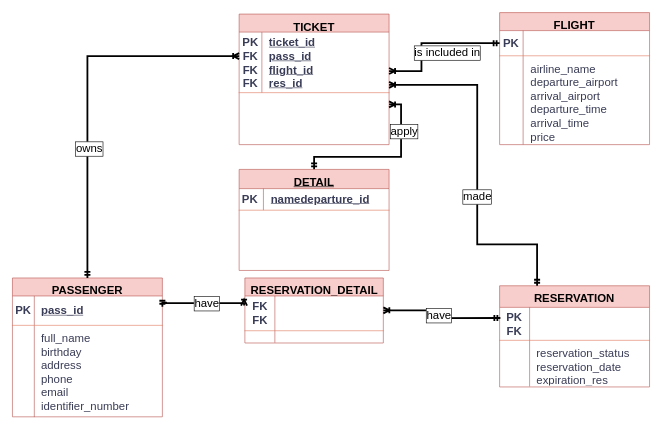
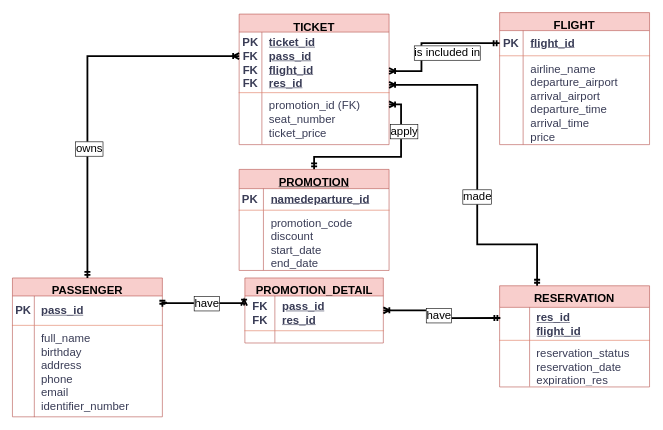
  <mxCell id="0" />
  <mxCell id="1" parent="0" />
  <mxCell id="2" value="PASSENGER" style="shape=table;startSize=30;container=1;collapsible=1;childLayout=tableLayout;fixedRows=1;rowLines=0;fontStyle=1;align=center;resizeLast=1;horizontal=1;verticalAlign=top;fontSize=19;whiteSpace=wrap;html=1;spacing=6;labelBackgroundColor=none;fillColor=#f8cecc;strokeColor=#b85450;labelBorderColor=none;fontFamily=Helvetica;" parent="1" vertex="1"><mxGeometry x="20" y="463" width="250" height="231.533" as="geometry" /></mxCell>
  <mxCell id="3" value="" style="shape=partialRectangle;collapsible=0;dropTarget=0;pointerEvents=0;fillColor=none;points=[[0,0.5],[1,0.5]];portConstraint=eastwest;top=0;left=0;right=0;bottom=1;fontSize=19;whiteSpace=wrap;html=1;spacing=6;labelBackgroundColor=none;strokeColor=#E07A5F;fontColor=#393C56;labelBorderColor=none;fontFamily=Helvetica;" parent="2" vertex="1"><mxGeometry y="30" width="250" height="49" as="geometry" /></mxCell>
  <mxCell id="4" value="PK" style="shape=partialRectangle;overflow=hidden;connectable=0;fillColor=none;top=0;left=0;bottom=0;right=0;fontStyle=1;fontSize=19;whiteSpace=wrap;html=1;spacing=6;labelBackgroundColor=none;strokeColor=#E07A5F;fontColor=#393C56;labelBorderColor=none;fontFamily=Helvetica;" parent="3" vertex="1"><mxGeometry width="36.462" height="49" as="geometry"><mxRectangle width="36.462" height="49" as="alternateBounds" /></mxGeometry></mxCell>
  <mxCell id="5" value="pass_id" style="shape=partialRectangle;overflow=hidden;connectable=0;fillColor=none;top=0;left=0;bottom=0;right=0;align=left;spacingLeft=6;fontStyle=5;fontSize=19;whiteSpace=wrap;html=1;spacing=6;labelBackgroundColor=none;strokeColor=#E07A5F;fontColor=#393C56;labelBorderColor=none;fontFamily=Helvetica;" parent="3" vertex="1"><mxGeometry x="36.462" width="213.538" height="49" as="geometry"><mxRectangle width="213.538" height="49" as="alternateBounds" /></mxGeometry></mxCell>
  <mxCell id="6" value="" style="shape=partialRectangle;collapsible=0;dropTarget=0;pointerEvents=0;fillColor=none;points=[[0,0.5],[1,0.5]];portConstraint=eastwest;top=0;left=0;right=0;bottom=0;fontSize=19;whiteSpace=wrap;html=1;spacing=6;labelBackgroundColor=none;strokeColor=#E07A5F;fontColor=#393C56;labelBorderColor=none;fontFamily=Helvetica;" parent="2" vertex="1"><mxGeometry y="79" width="250" height="153" as="geometry" /></mxCell>
  <mxCell id="7" value="" style="shape=partialRectangle;overflow=hidden;connectable=0;fillColor=none;top=0;left=0;bottom=0;right=0;fontSize=19;whiteSpace=wrap;html=1;spacing=6;labelBackgroundColor=none;strokeColor=#E07A5F;fontColor=#393C56;labelBorderColor=none;fontFamily=Helvetica;" parent="6" vertex="1"><mxGeometry width="36.462" height="153" as="geometry"><mxRectangle width="36.462" height="153" as="alternateBounds" /></mxGeometry></mxCell>
  <mxCell id="8" value="full_name&lt;br style=&quot;font-size: 19px;&quot;&gt;birthday&lt;br style=&quot;font-size: 19px;&quot;&gt;address&lt;br style=&quot;font-size: 19px;&quot;&gt;phone&lt;br style=&quot;font-size: 19px;&quot;&gt;email&lt;br style=&quot;font-size: 19px;&quot;&gt;identifier_number" style="shape=partialRectangle;overflow=hidden;connectable=0;fillColor=none;top=0;left=0;bottom=0;right=0;align=left;spacingLeft=6;verticalAlign=top;fontSize=19;whiteSpace=wrap;html=1;spacing=6;labelBackgroundColor=none;strokeColor=#E07A5F;fontColor=#393C56;labelBorderColor=none;fontFamily=Helvetica;" parent="6" vertex="1"><mxGeometry x="36.462" width="213.538" height="153" as="geometry"><mxRectangle width="213.538" height="153" as="alternateBounds" /></mxGeometry></mxCell>
  <mxCell id="9" value="FLIGHT" style="shape=table;startSize=30;container=1;collapsible=1;childLayout=tableLayout;fixedRows=1;rowLines=0;fontStyle=1;align=center;resizeLast=1;horizontal=1;verticalAlign=top;fontSize=19;whiteSpace=wrap;html=1;spacing=6;labelBackgroundColor=none;fillColor=#f8cecc;strokeColor=#b85450;labelBorderColor=none;fontFamily=Helvetica;" parent="1" vertex="1"><mxGeometry x="832.33" y="20.53" width="250" height="220.133" as="geometry" /></mxCell>
  <mxCell id="10" value="" style="shape=partialRectangle;collapsible=0;dropTarget=0;pointerEvents=0;fillColor=none;points=[[0,0.5],[1,0.5]];portConstraint=eastwest;top=0;left=0;right=0;bottom=1;fontSize=19;whiteSpace=wrap;html=1;spacing=6;labelBackgroundColor=none;strokeColor=#E07A5F;fontColor=#393C56;labelBorderColor=none;fontFamily=Helvetica;" parent="9" vertex="1"><mxGeometry y="30" width="250" height="42" as="geometry" /></mxCell>
  <mxCell id="11" value="PK" style="shape=partialRectangle;overflow=hidden;connectable=0;fillColor=none;top=0;left=0;bottom=0;right=0;fontStyle=1;fontSize=19;whiteSpace=wrap;html=1;spacing=6;labelBackgroundColor=none;strokeColor=#E07A5F;fontColor=#393C56;labelBorderColor=none;fontFamily=Helvetica;" parent="10" vertex="1"><mxGeometry width="39.214" height="42" as="geometry"><mxRectangle width="39.214" height="42" as="alternateBounds" /></mxGeometry></mxCell>
+ <mxCell id="12" value="flight_id" style="shape=partialRectangle;overflow=hidden;connectable=0;fillColor=none;top=0;left=0;bottom=0;right=0;align=left;spacingLeft=6;fontStyle=5;fontSize=19;whiteSpace=wrap;html=1;spacing=6;labelBackgroundColor=none;strokeColor=#E07A5F;fontColor=#393C56;labelBorderColor=none;fontFamily=Helvetica;" parent="10" vertex="1"><mxGeometry x="39.214" width="210.786" height="42" as="geometry"><mxRectangle width="210.786" height="42" as="alternateBounds" /></mxGeometry></mxCell>
  <mxCell id="13" value="" style="shape=partialRectangle;collapsible=0;dropTarget=0;pointerEvents=0;fillColor=none;points=[[0,0.5],[1,0.5]];portConstraint=eastwest;top=0;left=0;right=0;bottom=0;fontSize=19;whiteSpace=wrap;html=1;spacing=6;labelBackgroundColor=none;strokeColor=#E07A5F;fontColor=#393C56;labelBorderColor=none;fontFamily=Helvetica;" parent="9" vertex="1"><mxGeometry y="72" width="250" height="148" as="geometry" /></mxCell>
  <mxCell id="14" value="" style="shape=partialRectangle;overflow=hidden;connectable=0;fillColor=none;top=0;left=0;bottom=0;right=0;fontSize=19;whiteSpace=wrap;html=1;spacing=6;labelBackgroundColor=none;strokeColor=#E07A5F;fontColor=#393C56;labelBorderColor=none;fontFamily=Helvetica;" parent="13" vertex="1"><mxGeometry width="39.214" height="148" as="geometry"><mxRectangle width="39.214" height="148" as="alternateBounds" /></mxGeometry></mxCell>
  <mxCell id="15" value="airline_name&lt;br style=&quot;font-size: 19px;&quot;&gt;departure_airport&lt;br style=&quot;font-size: 19px;&quot;&gt;arrival_airport&lt;br style=&quot;font-size: 19px;&quot;&gt;departure_time&lt;br style=&quot;font-size: 19px;&quot;&gt;arrival_time&lt;br style=&quot;font-size: 19px;&quot;&gt;price" style="shape=partialRectangle;overflow=hidden;connectable=0;fillColor=none;top=0;left=0;bottom=0;right=0;align=left;spacingLeft=6;verticalAlign=top;fontSize=19;whiteSpace=wrap;html=1;spacing=6;labelBackgroundColor=none;strokeColor=#E07A5F;fontColor=#393C56;labelBorderColor=none;fontFamily=Helvetica;" parent="13" vertex="1"><mxGeometry x="39.214" width="210.786" height="148" as="geometry"><mxRectangle width="210.786" height="148" as="alternateBounds" /></mxGeometry></mxCell>
  <mxCell id="16" value="RESERVATION" style="shape=table;startSize=36;container=1;collapsible=1;childLayout=tableLayout;fixedRows=1;rowLines=0;fontStyle=1;align=center;resizeLast=1;horizontal=1;verticalAlign=top;fontSize=19;whiteSpace=wrap;html=1;spacing=6;labelBackgroundColor=none;fillColor=#f8cecc;strokeColor=#b85450;labelBorderColor=none;fontFamily=Helvetica;" parent="1" vertex="1"><mxGeometry x="832.33" y="476" width="250" height="168.714" as="geometry" /></mxCell>
  <mxCell id="17" value="" style="shape=partialRectangle;collapsible=0;dropTarget=0;pointerEvents=0;fillColor=none;points=[[0,0.5],[1,0.5]];portConstraint=eastwest;top=0;left=0;right=0;bottom=1;fontSize=19;whiteSpace=wrap;html=1;spacing=6;labelBackgroundColor=none;strokeColor=#E07A5F;fontColor=#393C56;labelBorderColor=none;fontFamily=Helvetica;" parent="16" vertex="1"><mxGeometry y="36" width="250" height="55" as="geometry" /></mxCell>
- <mxCell id="18" value="PK&lt;br style=&quot;font-size: 19px;&quot;&gt;FK" style="shape=partialRectangle;overflow=hidden;connectable=0;fillColor=none;top=0;left=0;bottom=0;right=0;fontStyle=1;fontSize=19;whiteSpace=wrap;html=1;spacing=6;labelBackgroundColor=none;strokeColor=#E07A5F;fontColor=#393C56;labelBorderColor=none;fontFamily=Helvetica;" parent="17" vertex="1"><mxGeometry width="50" height="55" as="geometry"><mxRectangle width="50" height="55" as="alternateBounds" /></mxGeometry></mxCell>
+ <mxCell id="19" value="res_id&lt;br style=&quot;font-size: 19px;&quot;&gt;flight_id" style="shape=partialRectangle;overflow=hidden;connectable=0;fillColor=none;top=0;left=0;bottom=0;right=0;align=left;spacingLeft=6;fontStyle=5;fontSize=19;whiteSpace=wrap;html=1;spacing=6;labelBackgroundColor=none;strokeColor=#E07A5F;fontColor=#393C56;labelBorderColor=none;fontFamily=Helvetica;" parent="17" vertex="1"><mxGeometry x="50" width="200" height="55" as="geometry"><mxRectangle width="200" height="55" as="alternateBounds" /></mxGeometry></mxCell>
  <mxCell id="20" value="" style="shape=partialRectangle;collapsible=0;dropTarget=0;pointerEvents=0;fillColor=none;points=[[0,0.5],[1,0.5]];portConstraint=eastwest;top=0;left=0;right=0;bottom=0;fontSize=19;whiteSpace=wrap;html=1;spacing=6;labelBackgroundColor=none;strokeColor=#E07A5F;fontColor=#393C56;labelBorderColor=none;fontFamily=Helvetica;" parent="16" vertex="1"><mxGeometry y="91" width="250" height="77" as="geometry" /></mxCell>
  <mxCell id="21" value="" style="shape=partialRectangle;overflow=hidden;connectable=0;fillColor=none;top=0;left=0;bottom=0;right=0;fontSize=19;whiteSpace=wrap;html=1;spacing=6;labelBackgroundColor=none;strokeColor=#E07A5F;fontColor=#393C56;labelBorderColor=none;fontFamily=Helvetica;" parent="20" vertex="1"><mxGeometry width="50" height="77" as="geometry"><mxRectangle width="50" height="77" as="alternateBounds" /></mxGeometry></mxCell>
  <mxCell id="22" value="reservation_status&lt;br style=&quot;font-size: 19px;&quot;&gt;reservation_date&lt;br style=&quot;font-size: 19px;&quot;&gt;expiration_res" style="shape=partialRectangle;overflow=hidden;connectable=0;fillColor=none;top=0;left=0;bottom=0;right=0;align=left;spacingLeft=6;verticalAlign=top;fontSize=19;whiteSpace=wrap;html=1;spacing=6;labelBackgroundColor=none;strokeColor=#E07A5F;fontColor=#393C56;labelBorderColor=none;fontFamily=Helvetica;" parent="20" vertex="1"><mxGeometry x="50" width="200" height="77" as="geometry"><mxRectangle width="200" height="77" as="alternateBounds" /></mxGeometry></mxCell>
- <mxCell id="23" value="RESERVATION_DETAIL" style="shape=table;startSize=30;container=1;collapsible=1;childLayout=tableLayout;fixedRows=1;rowLines=0;fontStyle=1;align=center;resizeLast=1;horizontal=1;verticalAlign=top;fontSize=19;whiteSpace=wrap;html=1;spacing=6;labelBackgroundColor=none;fillColor=#f8cecc;strokeColor=#b85450;labelBorderColor=none;fontFamily=Helvetica;" vertex="1" parent="1"><mxGeometry x="407.57" y="463" width="230.867" height="108.429" as="geometry" /></mxCell>
+ <mxCell id="23" value="PROMOTION_DETAIL" style="shape=table;startSize=30;container=1;collapsible=1;childLayout=tableLayout;fixedRows=1;rowLines=0;fontStyle=1;align=center;resizeLast=1;horizontal=1;verticalAlign=top;fontSize=19;whiteSpace=wrap;html=1;spacing=6;labelBackgroundColor=none;fillColor=#f8cecc;strokeColor=#b85450;labelBorderColor=none;fontFamily=Helvetica;" vertex="1" parent="1"><mxGeometry x="407.57" y="463" width="230.867" height="108.429" as="geometry" /></mxCell>
  <mxCell id="24" value="" style="shape=partialRectangle;collapsible=0;dropTarget=0;pointerEvents=0;fillColor=none;points=[[0,0.5],[1,0.5]];portConstraint=eastwest;top=0;left=0;right=0;bottom=1;fontSize=19;whiteSpace=wrap;html=1;spacing=6;labelBackgroundColor=none;strokeColor=#E07A5F;fontColor=#393C56;labelBorderColor=none;fontFamily=Helvetica;" vertex="1" parent="23"><mxGeometry y="30" width="230.867" height="58" as="geometry" /></mxCell>
  <mxCell id="25" value="FK&lt;br style=&quot;font-size: 19px;&quot;&gt;FK" style="shape=partialRectangle;overflow=hidden;connectable=0;fillColor=none;top=0;left=0;bottom=0;right=0;fontStyle=1;fontSize=19;whiteSpace=wrap;html=1;spacing=6;labelBackgroundColor=none;strokeColor=#E07A5F;fontColor=#393C56;labelBorderColor=none;fontFamily=Helvetica;" vertex="1" parent="24"><mxGeometry width="50" height="58" as="geometry"><mxRectangle width="50" height="58" as="alternateBounds" /></mxGeometry></mxCell>
+ <mxCell id="26" value="pass_id&lt;br style=&quot;font-size: 19px;&quot;&gt;res_id" style="shape=partialRectangle;overflow=hidden;connectable=0;fillColor=none;top=0;left=0;bottom=0;right=0;align=left;spacingLeft=6;fontStyle=5;fontSize=19;whiteSpace=wrap;html=1;spacing=6;labelBackgroundColor=none;strokeColor=#E07A5F;fontColor=#393C56;labelBorderColor=none;fontFamily=Helvetica;" vertex="1" parent="24"><mxGeometry x="50" width="180.867" height="58" as="geometry"><mxRectangle width="180.867" height="58" as="alternateBounds" /></mxGeometry></mxCell>
  <mxCell id="27" value="" style="shape=partialRectangle;collapsible=0;dropTarget=0;pointerEvents=0;fillColor=none;points=[[0,0.5],[1,0.5]];portConstraint=eastwest;top=0;left=0;right=0;bottom=0;fontSize=19;whiteSpace=wrap;html=1;spacing=6;labelBackgroundColor=none;strokeColor=#E07A5F;fontColor=#393C56;labelBorderColor=none;fontFamily=Helvetica;" vertex="1" parent="23"><mxGeometry y="88" width="230.867" height="20" as="geometry" /></mxCell>
  <mxCell id="28" value="" style="shape=partialRectangle;overflow=hidden;connectable=0;fillColor=none;top=0;left=0;bottom=0;right=0;fontSize=19;whiteSpace=wrap;html=1;spacing=6;labelBackgroundColor=none;strokeColor=#E07A5F;fontColor=#393C56;labelBorderColor=none;fontFamily=Helvetica;" vertex="1" parent="27"><mxGeometry width="50" height="20" as="geometry"><mxRectangle width="50" height="20" as="alternateBounds" /></mxGeometry></mxCell>
  <mxCell id="29" value="" style="shape=partialRectangle;overflow=hidden;connectable=0;fillColor=none;top=0;left=0;bottom=0;right=0;align=left;spacingLeft=6;verticalAlign=top;fontSize=19;whiteSpace=wrap;html=1;spacing=6;labelBackgroundColor=none;strokeColor=#E07A5F;fontColor=#393C56;labelBorderColor=none;fontFamily=Helvetica;" vertex="1" parent="27"><mxGeometry x="50" width="180.867" height="20" as="geometry"><mxRectangle width="180.867" height="20" as="alternateBounds" /></mxGeometry></mxCell>
  <mxCell id="30" style="edgeStyle=orthogonalEdgeStyle;rounded=0;orthogonalLoop=1;jettySize=auto;html=1;entryX=-0.006;entryY=0.276;entryDx=0;entryDy=0;entryPerimeter=0;startArrow=ERmandOne;startFill=0;endArrow=ERoneToMany;endFill=0;fontSize=19;exitX=1;exitY=0.367;exitDx=0;exitDy=0;exitPerimeter=0;labelBorderColor=none;fontFamily=Helvetica;strokeWidth=3;" edge="1" parent="1" source="3" target="24"><mxGeometry relative="1" as="geometry"><mxPoint x="272" y="504" as="sourcePoint" /><Array as="points"><mxPoint x="276" y="504" /><mxPoint x="276" y="505" /></Array></mxGeometry></mxCell>
  <mxCell id="31" value="have" style="edgeLabel;html=1;align=center;verticalAlign=middle;resizable=0;points=[];fontSize=19;labelBorderColor=default;fontFamily=Helvetica;" vertex="1" connectable="0" parent="30"><mxGeometry x="0.168" relative="1" as="geometry"><mxPoint x="-6" as="offset" /></mxGeometry></mxCell>
  <mxCell id="32" style="edgeStyle=orthogonalEdgeStyle;rounded=0;orthogonalLoop=1;jettySize=auto;html=1;entryX=0.005;entryY=0.323;entryDx=0;entryDy=0;entryPerimeter=0;endArrow=ERmandOne;endFill=0;startArrow=ERoneToMany;startFill=0;fontSize=19;labelBorderColor=none;fontFamily=Helvetica;strokeWidth=3;" edge="1" parent="1" source="24" target="17"><mxGeometry relative="1" as="geometry"><Array as="points"><mxPoint x="735" y="517" /></Array></mxGeometry></mxCell>
  <mxCell id="33" value="have" style="edgeLabel;html=1;align=center;verticalAlign=middle;resizable=0;points=[];fontSize=19;labelBorderColor=default;fontFamily=Helvetica;" vertex="1" connectable="0" parent="32"><mxGeometry x="-0.012" y="2" relative="1" as="geometry"><mxPoint x="-7" y="2" as="offset" /></mxGeometry></mxCell>
  <mxCell id="34" value="TICKET" style="shape=table;startSize=30;container=1;collapsible=1;childLayout=tableLayout;fixedRows=1;rowLines=0;fontStyle=1;align=center;resizeLast=1;horizontal=1;verticalAlign=top;fontSize=19;whiteSpace=wrap;html=1;spacing=6;labelBackgroundColor=none;fillColor=#f8cecc;strokeColor=#b85450;labelBorderColor=none;fontFamily=Helvetica;" vertex="1" parent="1"><mxGeometry x="398" y="23" width="250" height="217.664" as="geometry" /></mxCell>
  <mxCell id="35" value="" style="shape=partialRectangle;collapsible=0;dropTarget=0;pointerEvents=0;fillColor=none;points=[[0,0.5],[1,0.5]];portConstraint=eastwest;top=0;left=0;right=0;bottom=1;fontSize=19;whiteSpace=wrap;html=1;spacing=6;labelBackgroundColor=none;strokeColor=#E07A5F;fontColor=#393C56;labelBorderColor=none;fontFamily=Helvetica;" vertex="1" parent="34"><mxGeometry y="30" width="250" height="101" as="geometry" /></mxCell>
  <mxCell id="36" value="PK&lt;br style=&quot;font-size: 19px;&quot;&gt;FK&lt;br style=&quot;font-size: 19px;&quot;&gt;FK&lt;br style=&quot;font-size: 19px;&quot;&gt;FK" style="shape=partialRectangle;overflow=hidden;connectable=0;fillColor=none;top=0;left=0;bottom=0;right=0;fontStyle=1;fontSize=19;whiteSpace=wrap;html=1;spacing=6;labelBackgroundColor=none;strokeColor=#E07A5F;fontColor=#393C56;labelBorderColor=none;fontFamily=Helvetica;" vertex="1" parent="35"><mxGeometry width="37.929" height="101" as="geometry"><mxRectangle width="37.929" height="101" as="alternateBounds" /></mxGeometry></mxCell>
  <mxCell id="37" value="ticket_id&lt;br style=&quot;font-size: 19px;&quot;&gt;pass_id&lt;br style=&quot;font-size: 19px;&quot;&gt;flight_id&lt;br style=&quot;font-size: 19px;&quot;&gt;res_id" style="shape=partialRectangle;overflow=hidden;connectable=0;fillColor=none;top=0;left=0;bottom=0;right=0;align=left;spacingLeft=6;fontStyle=5;fontSize=19;whiteSpace=wrap;html=1;spacing=6;labelBackgroundColor=none;strokeColor=#E07A5F;fontColor=#393C56;labelBorderColor=none;fontFamily=Helvetica;" vertex="1" parent="35"><mxGeometry x="37.929" width="212.071" height="101" as="geometry"><mxRectangle width="212.071" height="101" as="alternateBounds" /></mxGeometry></mxCell>
  <mxCell id="38" value="" style="shape=partialRectangle;collapsible=0;dropTarget=0;pointerEvents=0;fillColor=none;points=[[0,0.5],[1,0.5]];portConstraint=eastwest;top=0;left=0;right=0;bottom=0;fontSize=19;whiteSpace=wrap;html=1;spacing=6;labelBackgroundColor=none;strokeColor=#E07A5F;fontColor=#393C56;labelBorderColor=none;fontFamily=Helvetica;" vertex="1" parent="34"><mxGeometry y="131" width="250" height="86" as="geometry" /></mxCell>
  <mxCell id="39" value="" style="shape=partialRectangle;overflow=hidden;connectable=0;fillColor=none;top=0;left=0;bottom=0;right=0;fontSize=19;whiteSpace=wrap;html=1;spacing=6;labelBackgroundColor=none;strokeColor=#E07A5F;fontColor=#393C56;labelBorderColor=none;fontFamily=Helvetica;" vertex="1" parent="38"><mxGeometry width="37.929" height="86" as="geometry"><mxRectangle width="37.929" height="86" as="alternateBounds" /></mxGeometry></mxCell>
+ <mxCell id="40" value="promotion_id (FK)  &lt;br style=&quot;font-size: 19px;&quot;&gt;seat_number&lt;br style=&quot;font-size: 19px;&quot;&gt;ticket_price" style="shape=partialRectangle;overflow=hidden;connectable=0;fillColor=none;top=0;left=0;bottom=0;right=0;align=left;spacingLeft=6;verticalAlign=top;fontSize=19;whiteSpace=wrap;html=1;spacing=6;labelBackgroundColor=none;strokeColor=#E07A5F;fontColor=#393C56;labelBorderColor=none;fontFamily=Helvetica;" vertex="1" parent="38"><mxGeometry x="37.929" width="212.071" height="86" as="geometry"><mxRectangle width="212.071" height="86" as="alternateBounds" /></mxGeometry></mxCell>
  <mxCell id="41" style="edgeStyle=orthogonalEdgeStyle;rounded=0;orthogonalLoop=1;jettySize=auto;html=1;startArrow=ERmandOne;startFill=0;endArrow=ERoneToMany;endFill=0;fontSize=19;entryX=1;entryY=0.228;entryDx=0;entryDy=0;entryPerimeter=0;labelBorderColor=none;fontFamily=Helvetica;strokeWidth=3;" edge="1" parent="1" source="43" target="38"><mxGeometry relative="1" as="geometry"><mxPoint x="359" y="261" as="targetPoint" /></mxGeometry></mxCell>
  <mxCell id="42" value="apply" style="edgeLabel;html=1;align=center;verticalAlign=middle;resizable=0;points=[];fontSize=19;labelBorderColor=default;fontFamily=Helvetica;" vertex="1" connectable="0" parent="41"><mxGeometry x="-0.15" y="-2" relative="1" as="geometry"><mxPoint x="54" y="-45" as="offset" /></mxGeometry></mxCell>
- <mxCell id="43" value="&lt;u&gt;DETAIL&lt;/u&gt;" style="shape=table;startSize=32;container=1;collapsible=1;childLayout=tableLayout;fixedRows=1;rowLines=0;fontStyle=1;align=center;resizeLast=1;horizontal=1;verticalAlign=top;fontSize=19;whiteSpace=wrap;html=1;spacing=6;labelBackgroundColor=none;fillColor=#f8cecc;strokeColor=#b85450;labelBorderColor=none;fontFamily=Helvetica;" vertex="1" parent="1"><mxGeometry x="398" y="282" width="250" height="168.467" as="geometry" /></mxCell>
+ <mxCell id="43" value="&lt;u&gt;PROMOTION&lt;/u&gt;" style="shape=table;startSize=32;container=1;collapsible=1;childLayout=tableLayout;fixedRows=1;rowLines=0;fontStyle=1;align=center;resizeLast=1;horizontal=1;verticalAlign=top;fontSize=19;whiteSpace=wrap;html=1;spacing=6;labelBackgroundColor=none;fillColor=#f8cecc;strokeColor=#b85450;labelBorderColor=none;fontFamily=Helvetica;" vertex="1" parent="1"><mxGeometry x="398" y="282" width="250" height="168.467" as="geometry" /></mxCell>
  <mxCell id="44" value="" style="shape=partialRectangle;collapsible=0;dropTarget=0;pointerEvents=0;fillColor=none;points=[[0,0.5],[1,0.5]];portConstraint=eastwest;top=0;left=0;right=0;bottom=1;fontSize=19;whiteSpace=wrap;html=1;spacing=6;labelBackgroundColor=none;strokeColor=#E07A5F;fontColor=#393C56;labelBorderColor=none;fontFamily=Helvetica;fontStyle=0" vertex="1" parent="43"><mxGeometry y="32" width="250" height="36" as="geometry" /></mxCell>
  <mxCell id="45" value="PK&lt;span style=&quot;white-space: pre; font-size: 19px;&quot;&gt; &lt;/span&gt;" style="shape=partialRectangle;overflow=hidden;connectable=0;fillColor=none;top=0;left=0;bottom=0;right=0;fontStyle=1;fontSize=19;whiteSpace=wrap;html=1;spacing=6;labelBackgroundColor=none;strokeColor=#E07A5F;fontColor=#393C56;labelBorderColor=none;fontFamily=Helvetica;" vertex="1" parent="44"><mxGeometry width="40.5" height="36" as="geometry"><mxRectangle width="40.5" height="36" as="alternateBounds" /></mxGeometry></mxCell>
  <mxCell id="46" value="&lt;u&gt;namedeparture_id&lt;/u&gt;" style="shape=partialRectangle;overflow=hidden;connectable=0;fillColor=none;top=0;left=0;bottom=0;right=0;align=left;spacingLeft=6;fontStyle=1;fontSize=19;whiteSpace=wrap;html=1;spacing=6;labelBackgroundColor=none;strokeColor=#E07A5F;fontColor=#393C56;labelBorderColor=none;fontFamily=Helvetica;" vertex="1" parent="44"><mxGeometry x="40.5" width="209.5" height="36" as="geometry"><mxRectangle width="209.5" height="36" as="alternateBounds" /></mxGeometry></mxCell>
  <mxCell id="47" value="" style="shape=partialRectangle;collapsible=0;dropTarget=0;pointerEvents=0;fillColor=none;points=[[0,0.5],[1,0.5]];portConstraint=eastwest;top=0;left=0;right=0;bottom=0;fontSize=19;whiteSpace=wrap;html=1;spacing=6;labelBackgroundColor=none;strokeColor=#E07A5F;fontColor=#393C56;labelBorderColor=none;fontFamily=Helvetica;" vertex="1" parent="43"><mxGeometry y="68" width="250" height="100" as="geometry" /></mxCell>
  <mxCell id="48" value="" style="shape=partialRectangle;overflow=hidden;connectable=0;fillColor=none;top=0;left=0;bottom=0;right=0;fontSize=19;whiteSpace=wrap;html=1;spacing=6;labelBackgroundColor=none;strokeColor=#E07A5F;fontColor=#393C56;labelBorderColor=none;fontFamily=Helvetica;" vertex="1" parent="47"><mxGeometry width="40.5" height="100" as="geometry"><mxRectangle width="40.5" height="100" as="alternateBounds" /></mxGeometry></mxCell>
+ <mxCell id="49" value="promotion_code &lt;br style=&quot;font-size: 19px;&quot;&gt;discount&lt;br style=&quot;font-size: 19px;&quot;&gt;start_date&lt;br style=&quot;font-size: 19px;&quot;&gt;end_date" style="shape=partialRectangle;overflow=hidden;connectable=0;fillColor=none;top=0;left=0;bottom=0;right=0;align=left;spacingLeft=6;verticalAlign=top;fontSize=19;whiteSpace=wrap;html=1;spacing=6;labelBackgroundColor=none;strokeColor=#E07A5F;fontColor=#393C56;labelBorderColor=none;fontFamily=Helvetica;" vertex="1" parent="47"><mxGeometry x="40.5" width="209.5" height="100" as="geometry"><mxRectangle width="209.5" height="100" as="alternateBounds" /></mxGeometry></mxCell>
  <mxCell id="50" style="edgeStyle=orthogonalEdgeStyle;rounded=0;orthogonalLoop=1;jettySize=auto;html=1;entryX=0.5;entryY=0;entryDx=0;entryDy=0;startArrow=ERoneToMany;startFill=0;endArrow=ERmandOne;endFill=0;fontSize=19;labelBorderColor=none;fontFamily=Helvetica;strokeWidth=3;" edge="1" parent="1" source="35" target="2"><mxGeometry relative="1" as="geometry"><Array as="points"><mxPoint x="145" y="93" /></Array></mxGeometry></mxCell>
  <mxCell id="51" value="owns" style="edgeLabel;html=1;align=center;verticalAlign=middle;resizable=0;points=[];fontSize=19;labelBorderColor=default;fontFamily=Helvetica;" vertex="1" connectable="0" parent="50"><mxGeometry x="0.304" y="2" relative="1" as="geometry"><mxPoint y="1" as="offset" /></mxGeometry></mxCell>
  <mxCell id="52" style="edgeStyle=orthogonalEdgeStyle;rounded=0;orthogonalLoop=1;jettySize=auto;html=1;entryX=0.25;entryY=0;entryDx=0;entryDy=0;startArrow=ERoneToMany;startFill=0;endArrow=ERmandOne;endFill=0;fontSize=19;labelBorderColor=none;fontFamily=Helvetica;strokeWidth=3;" edge="1" parent="1" source="35" target="16"><mxGeometry relative="1" as="geometry"><Array as="points"><mxPoint x="795" y="141" /><mxPoint x="795" y="407" /><mxPoint x="895" y="407" /></Array></mxGeometry></mxCell>
  <mxCell id="53" value="made" style="edgeLabel;html=1;align=center;verticalAlign=middle;resizable=0;points=[];fontSize=19;labelBorderColor=default;fontFamily=Helvetica;" vertex="1" connectable="0" parent="52"><mxGeometry x="0.253" relative="1" as="geometry"><mxPoint x="-1" y="-31" as="offset" /></mxGeometry></mxCell>
  <mxCell id="54" style="edgeStyle=orthogonalEdgeStyle;rounded=0;orthogonalLoop=1;jettySize=auto;html=1;entryX=0;entryY=0.5;entryDx=0;entryDy=0;endArrow=ERmandOne;endFill=0;startArrow=ERoneToMany;startFill=0;fontSize=19;labelBorderColor=none;fontFamily=Helvetica;strokeWidth=3;" edge="1" parent="1" source="35" target="10"><mxGeometry relative="1" as="geometry"><Array as="points"><mxPoint x="702" y="118" /><mxPoint x="702" y="71" /></Array></mxGeometry></mxCell>
  <mxCell id="55" value="is included in" style="edgeLabel;html=1;align=center;verticalAlign=middle;resizable=0;points=[];fontSize=19;labelBorderColor=default;fontFamily=Helvetica;" vertex="1" connectable="0" parent="54"><mxGeometry x="0.238" y="-1" relative="1" as="geometry"><mxPoint y="15" as="offset" /></mxGeometry></mxCell>
